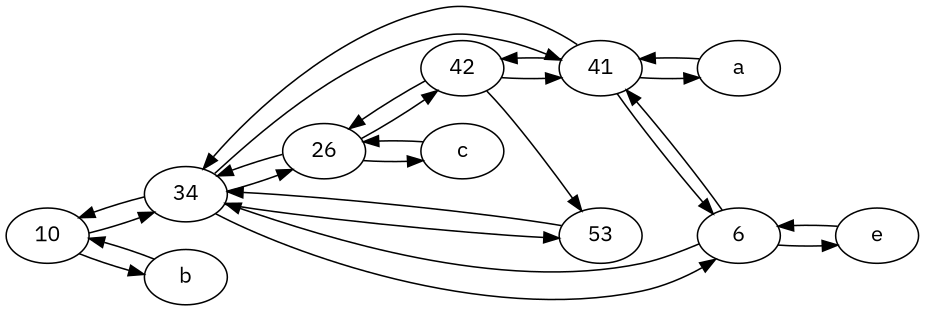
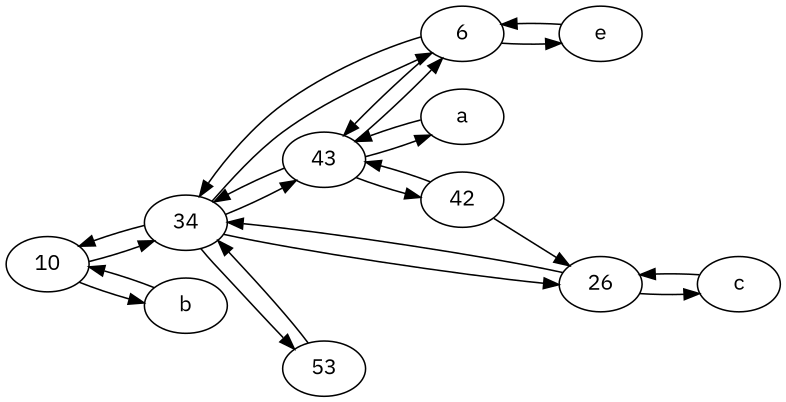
  digraph {
    fontname="IBM Plex Sans"
    rankdir=LR
    node [fontname="IBM Plex Sans"]
    edge [fontname="IBM Plex Sans"]
    10
    34
    b
-   41
+   41 [label=43]
    53
    n6 [label=6]
    26
    a
    42
    e
    c
    10 -> 34
    10 -> b
    34 -> 10
    34 -> 41
    34 -> 53
    34 -> n6
    34 -> 26
    b -> 10
    41 -> 34
    41 -> n6
    41 -> a
    41 -> 42
    53 -> 34
    n6 -> 34
    n6 -> 41
    n6 -> e
    26 -> 34
-   26 -> 42
    26 -> c
    a -> 41
    42 -> 41
-   42 -> 53
    42 -> 26
    e -> n6
    c -> 26
  }
